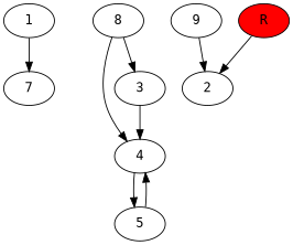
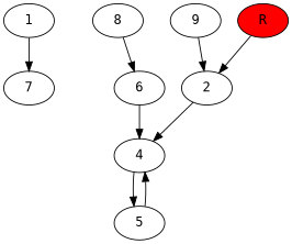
  digraph {
    fontname="DejaVu Sans Mono"
    node [fontname="DejaVu Sans Mono"]
    edge [fontname="DejaVu Sans Mono"]
    1
    7
    2
    4
    5
    8
-   3
+   3 [label=6]
    n8 [label=9]
    R [fillcolor="#ff0000" style=filled]
    1 -> 7
-   8 -> 4
+   2 -> 4
    4 -> 5
    5 -> 4
    8 -> 3
    3 -> 4
    n8 -> 2
    R -> 2
  }
